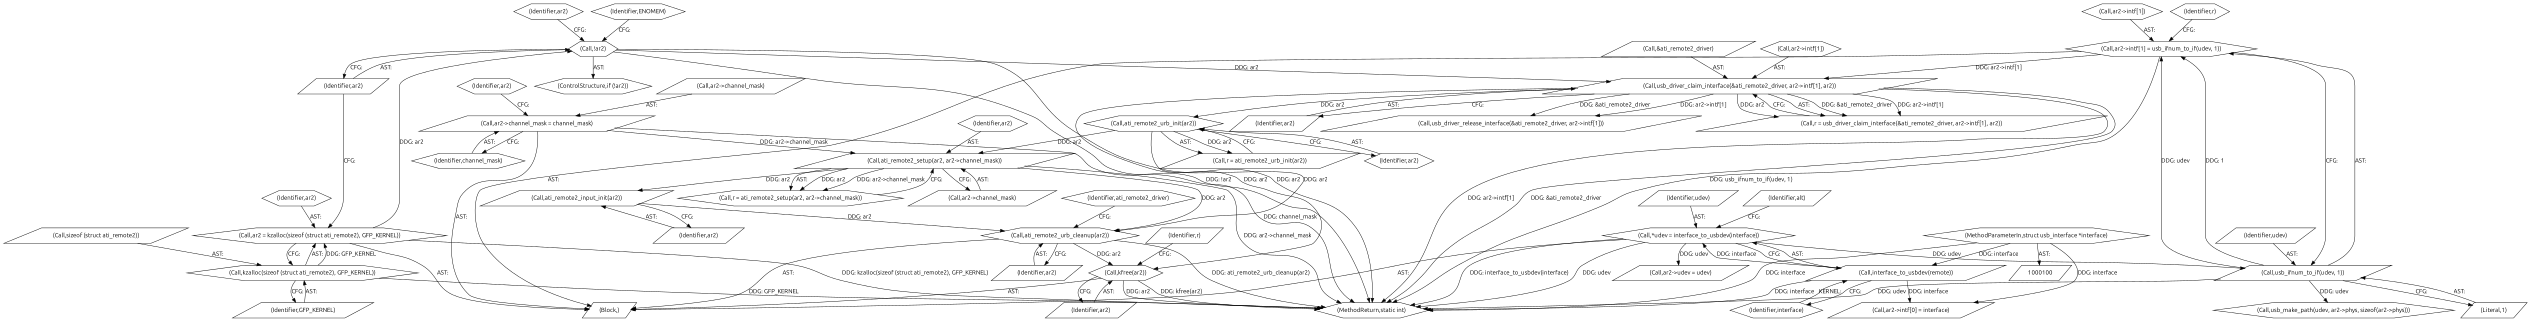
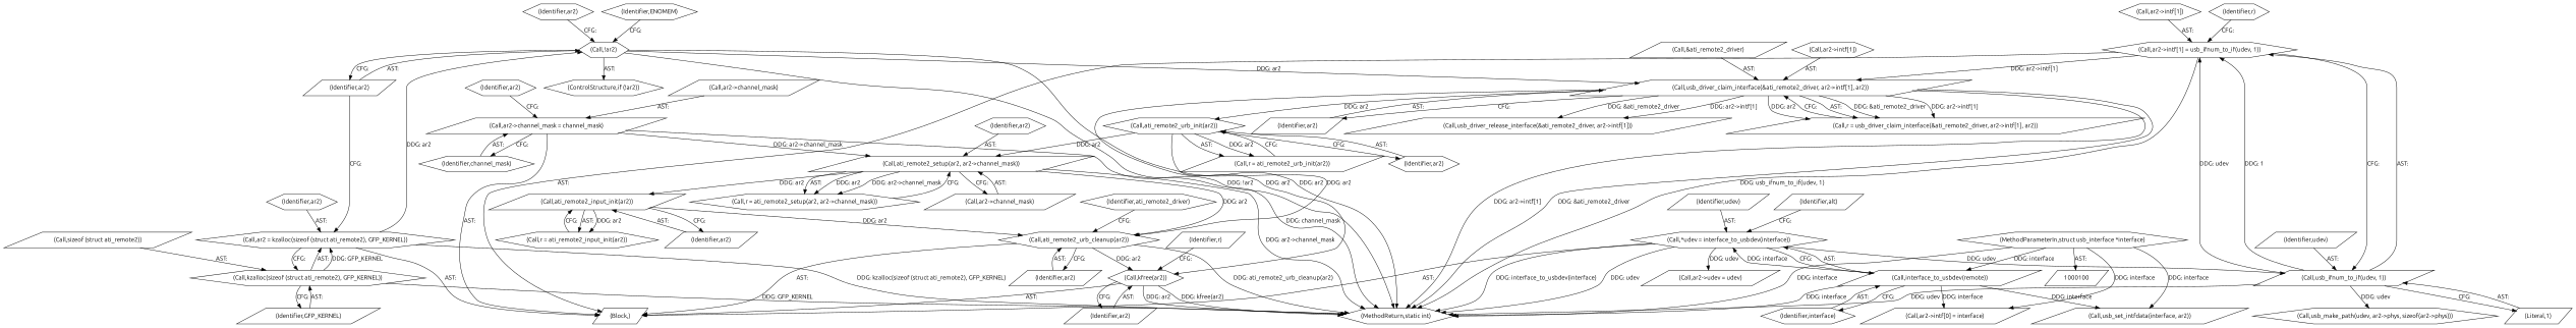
  digraph {
    fontname=Ubuntu
    node [fontname=Ubuntu shape=parallelogram]
    edge [fontname=Ubuntu]
    n1 [label="(Call,kfree(ar2))" shape=hexagon]
    n2 [label="(MethodReturn,static int)" shape=hexagon]
    n3 [label="(Identifier,ar2)"]
    n4 [label="(Block,)"]
    n5 [label="(Call,ati_remote2_urb_cleanup(ar2))" shape=hexagon]
    n6 [label="(Identifier,ar2)"]
    n7 [label="(Call,ati_remote2_setup(ar2, ar2->channel_mask))"]
    n8 [label="(Call,ati_remote2_input_init(ar2))"]
    n9 [label="(Call,ar2->channel_mask)"]
    n10 [label="(Call,r = ati_remote2_setup(ar2, ar2->channel_mask))" shape=hexagon]
    n11 [label="(Identifier,ar2)"]
+   n12 [label="(Call,r = ati_remote2_input_init(ar2))" shape=hexagon]
    n13 [label="(Call,ati_remote2_urb_init(ar2))" shape=hexagon]
    n14 [label="(Identifier,ar2)" shape=hexagon]
    n15 [label="(Call,r = ati_remote2_urb_init(ar2))"]
    n16 [label="(Call,usb_driver_claim_interface(&ati_remote2_driver, ar2->intf[1], ar2))"]
    n17 [label="(Identifier,ar2)"]
    n18 [label="(Call,r = usb_driver_claim_interface(&ati_remote2_driver, ar2->intf[1], ar2))"]
    n19 [label="(Call,usb_driver_release_interface(&ati_remote2_driver, ar2->intf[1]))"]
    n20 [label="(Call,ar2->intf[1] = usb_ifnum_to_if(udev, 1))" shape=hexagon]
    n21 [label="(Call,usb_ifnum_to_if(udev, 1))"]
    n22 [label="(Call,usb_make_path(udev, ar2->phys, sizeof(ar2->phys)))" shape=hexagon]
    n23 [label="(Literal,1)"]
    n24 [label="(Call,*udev = interface_to_usbdev(interface))" shape=hexagon]
    n25 [label="(Call,interface_to_usbdev(remote))"]
    n26 [label="(Call,ar2->udev = udev)"]
    n27 [label="(Identifier,interface)" shape=hexagon]
    n28 [label="(Call,ar2->intf[0] = interface)"]
+   n29 [label="(Call,usb_set_intfdata(interface, ar2))"]
    n30 [label="(MethodParameterIn,struct usb_interface *interface)" shape=hexagon]
    1000100
    n32 [label="(Call,!ar2)" shape=hexagon]
    n33 [label="(Identifier,ar2)"]
    n34 [label="(ControlStructure,if (!ar2))" shape=hexagon]
    n35 [label="(Call,ar2 = kzalloc(sizeof (struct ati_remote2), GFP_KERNEL))" shape=hexagon]
    n36 [label="(Call,kzalloc(sizeof (struct ati_remote2), GFP_KERNEL))" shape=hexagon]
    n37 [label="(Identifier,GFP_KERNEL)"]
    n38 [label="(Call,ar2->channel_mask = channel_mask)"]
    n39 [label="(Identifier,channel_mask)" shape=hexagon]
    n40 [label="(Call,ar2->intf[1])" shape=hexagon]
    n41 [label="(Identifier,udev)"]
    n42 [label="(Identifier,ar2)" shape=hexagon]
    n43 [label="(Call,&ati_remote2_driver)"]
    n44 [label="(Identifier,ar2)" shape=hexagon]
    n45 [label="(Identifier,ati_remote2_driver)" shape=hexagon]
    n46 [label="(Identifier,r)" shape=hexagon]
    n47 [label="(Call,ar2->channel_mask)"]
    n48 [label="(Identifier,alt)"]
    n49 [label="(Identifier,ar2)" shape=hexagon]
    n50 [label="(Identifier,udev)"]
    n51 [label="(Call,ar2->intf[1])" shape=hexagon]
    n52 [label="(Identifier,ENOMEM)" shape=hexagon]
    n53 [label="(Call,sizeof (struct ati_remote2))"]
    n54 [label="(Identifier,ar2)" shape=hexagon]
    n55 [label="(Identifier,r)"]
    n1 -> n2 [label="DDG: ar2"]
    n1 -> n2 [label="DDG: kfree(ar2)"]
    n1 -> n3 [label="CFG: "]
    n1 -> n4 [label="AST: "]
    n3 -> n1 [label="AST: "]
    n5 -> n1 [label="DDG: ar2"]
    n5 -> n2 [label="DDG: ati_remote2_urb_cleanup(ar2)"]
    n5 -> n4 [label="AST: "]
    n5 -> n6 [label="CFG: "]
    n6 -> n5 [label="AST: "]
    n7 -> n2 [label="DDG: ar2->channel_mask"]
    n7 -> n5 [label="DDG: ar2"]
    n7 -> n8 [label="DDG: ar2"]
    n7 -> n9 [label="CFG: "]
    n7 -> n10 [label="AST: "]
    n7 -> n10 [label="DDG: ar2"]
    n7 -> n10 [label="DDG: ar2->channel_mask"]
    n8 -> n5 [label="DDG: ar2"]
    n8 -> n11 [label="CFG: "]
+   n8 -> n12 [label="AST: "]
+   n8 -> n12 [label="DDG: ar2"]
    n9 -> n7 [label="AST: "]
    n10 -> n7 [label="CFG: "]
    n11 -> n8 [label="AST: "]
+   n12 -> n8 [label="CFG: "]
    n13 -> n5 [label="DDG: ar2"]
    n13 -> n7 [label="DDG: ar2"]
    n13 -> n14 [label="CFG: "]
    n13 -> n15 [label="AST: "]
    n13 -> n15 [label="DDG: ar2"]
    n14 -> n13 [label="AST: "]
    n15 -> n13 [label="CFG: "]
    n16 -> n1 [label="DDG: ar2"]
    n16 -> n2 [label="DDG: ar2->intf[1]"]
    n16 -> n2 [label="DDG: &ati_remote2_driver"]
    n16 -> n13 [label="DDG: ar2"]
    n16 -> n17 [label="CFG: "]
    n16 -> n18 [label="AST: "]
    n16 -> n18 [label="DDG: &ati_remote2_driver"]
    n16 -> n18 [label="DDG: ar2->intf[1]"]
    n16 -> n18 [label="DDG: ar2"]
    n16 -> n19 [label="DDG: &ati_remote2_driver"]
    n16 -> n19 [label="DDG: ar2->intf[1]"]
    n17 -> n16 [label="AST: "]
    n18 -> n16 [label="CFG: "]
    n20 -> n2 [label="DDG: usb_ifnum_to_if(udev, 1)"]
    n20 -> n4 [label="AST: "]
    n20 -> n16 [label="DDG: ar2->intf[1]"]
    n20 -> n21 [label="CFG: "]
    n21 -> n2 [label="DDG: udev"]
    n21 -> n20 [label="AST: "]
    n21 -> n20 [label="DDG: udev"]
    n21 -> n20 [label="DDG: 1"]
    n21 -> n22 [label="DDG: udev"]
    n21 -> n23 [label="CFG: "]
    n23 -> n21 [label="AST: "]
    n24 -> n2 [label="DDG: interface_to_usbdev(interface)"]
    n24 -> n2 [label="DDG: udev"]
    n24 -> n4 [label="AST: "]
    n24 -> n21 [label="DDG: udev"]
    n24 -> n25 [label="CFG: "]
    n24 -> n26 [label="DDG: udev"]
    n25 -> n2 [label="DDG: interface"]
    n25 -> n24 [label="AST: "]
    n25 -> n24 [label="DDG: interface"]
    n25 -> n27 [label="CFG: "]
    n25 -> n28 [label="DDG: interface"]
-   n27 -> n25 [label="KERNEL: "]
+   n25 -> n29 [label="DDG: interface"]
+   n27 -> n25 [label="AST: "]
    n30 -> n2 [label="DDG: interface"]
    n30 -> n25 [label="DDG: interface"]
    n30 -> n28 [label="DDG: interface"]
+   n30 -> n29 [label="DDG: interface"]
    n30 -> 1000100 [label="AST: "]
    n32 -> n2 [label="DDG: ar2"]
    n32 -> n2 [label="DDG: !ar2"]
    n32 -> n16 [label="DDG: ar2"]
    n32 -> n33 [label="CFG: "]
    n32 -> n34 [label="AST: "]
    n33 -> n32 [label="AST: "]
    n33 -> n35 [label="CFG: "]
    n35 -> n2 [label="DDG: kzalloc(sizeof (struct ati_remote2), GFP_KERNEL)"]
    n35 -> n4 [label="AST: "]
    n35 -> n32 [label="DDG: ar2"]
    n35 -> n36 [label="CFG: "]
    n36 -> n2 [label="DDG: GFP_KERNEL"]
    n36 -> n35 [label="AST: "]
    n36 -> n35 [label="DDG: GFP_KERNEL"]
    n36 -> n37 [label="CFG: "]
    n37 -> n36 [label="AST: "]
    n38 -> n2 [label="DDG: channel_mask"]
    n38 -> n4 [label="AST: "]
    n38 -> n7 [label="DDG: ar2->channel_mask"]
    n38 -> n39 [label="CFG: "]
    n39 -> n38 [label="AST: "]
    n40 -> n20 [label="AST: "]
    n41 -> n24 [label="AST: "]
    n42 -> n32 [label="CFG: "]
    n43 -> n16 [label="AST: "]
    n44 -> n7 [label="AST: "]
    n45 -> n5 [label="CFG: "]
    n46 -> n20 [label="CFG: "]
    n47 -> n38 [label="AST: "]
    n48 -> n24 [label="CFG: "]
    n49 -> n38 [label="CFG: "]
    n50 -> n21 [label="AST: "]
    n51 -> n16 [label="AST: "]
    n52 -> n32 [label="CFG: "]
    n53 -> n36 [label="AST: "]
    n54 -> n35 [label="AST: "]
    n55 -> n1 [label="CFG: "]
  }
